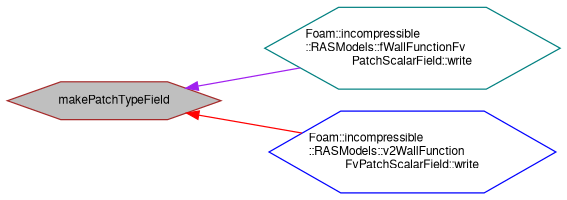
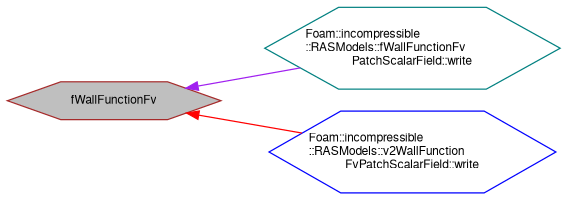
  digraph {
    rankdir=LR
    node [fontname=FreeSans fontsize=10 shape=hexagon]
    edge [dir=back fontname=FreeSans fontsize=10 labelfontname=FreeSans labelfontsize=10 style=solid]
-   n1 [color=brown fillcolor=grey75 fontcolor=black height=0.2 label=makePatchTypeField style=filled width=0.4]
+   n1 [color=brown fillcolor=grey75 fontcolor=black height=0.2 label=fWallFunctionFv style=filled width=0.4]
    n2 [color=teal height=0.2 label="Foam::incompressible\l::RASModels::fWallFunctionFv\lPatchScalarField::write" width=0.4]
    n3 [color=blue height=0.2 label="Foam::incompressible\l::RASModels::v2WallFunction\lFvPatchScalarField::write" width=0.4]
    n1 -> n2 [color=purple]
    n1 -> n3 [color=red]
  }
